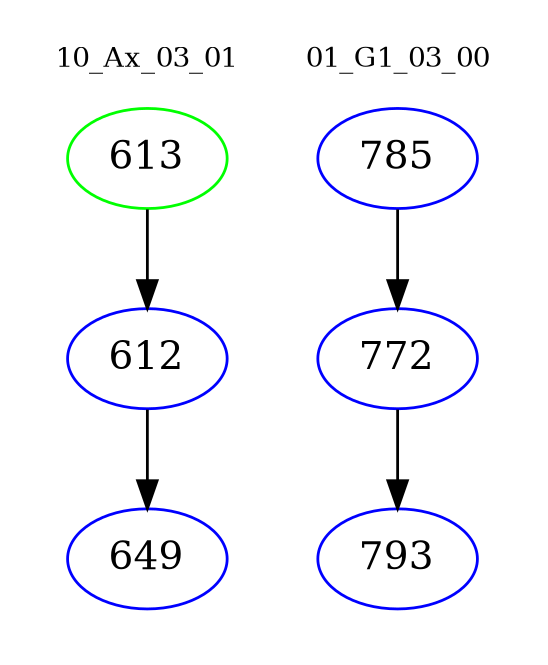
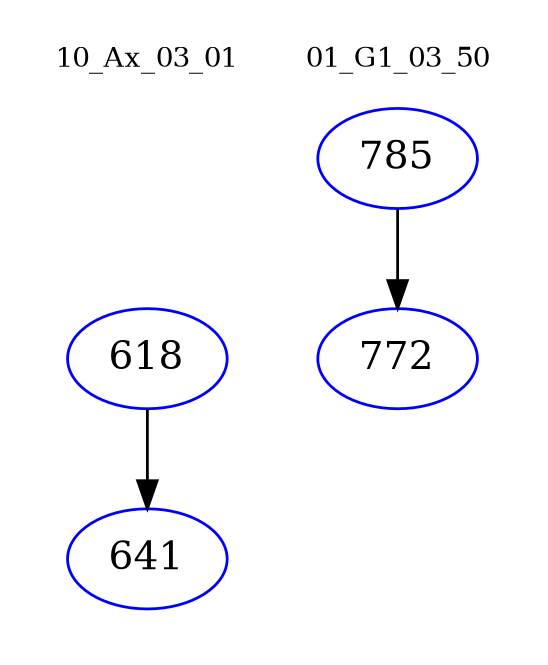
  digraph {
    node [color=blue]
    edge [color=black]
-   n1 [color=green label=613]
-   n2 [label=612]
-   n3 [label=649]
+   n2 [label=618]
+   n3 [label=641]
    n4 [label=785]
    n5 [label=772]
-   n6 [label=793]
    subgraph cluster_1 {
      color=white
      fontsize=10
      label="10_Ax_03_01"
-     n1
      n2
      n3
    }
    subgraph cluster_2 {
      color=white
      fontsize=10
-     label="01_G1_03_00"
+     label="01_G1_03_50"
      n4
      n5
-     n6
    }
-   n1 -> n2
    n2 -> n3
    n4 -> n5
-   n5 -> n6
  }
